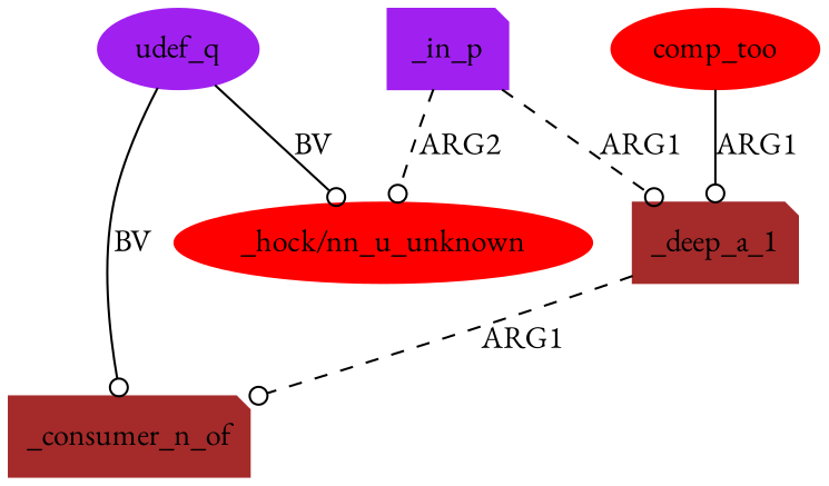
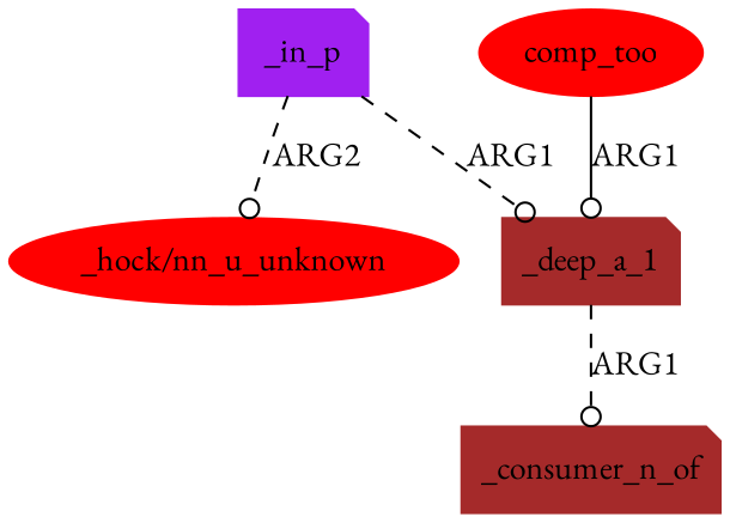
  digraph {
    fontname="EB Garamond"
    node [shape=note style=filled color=brown fontname="EB Garamond"]
    edge [style=dashed arrowhead=odot fontname="EB Garamond"]
    _deep_a_1
    _consumer_n_of
-   udef_q [shape=ellipse color=purple]
    "_hock/nn_u_unknown" [shape=ellipse color=red]
    _in_p [color=purple]
    comp_too [shape=ellipse color=red]
    _deep_a_1 -> _consumer_n_of [label=ARG1]
-   udef_q -> _consumer_n_of [label=BV style=solid]
-   udef_q -> "_hock/nn_u_unknown" [label=BV style=solid]
    _in_p -> _deep_a_1 [label=ARG1]
    _in_p -> "_hock/nn_u_unknown" [label=ARG2]
    comp_too -> _deep_a_1 [label=ARG1 style=solid]
  }
